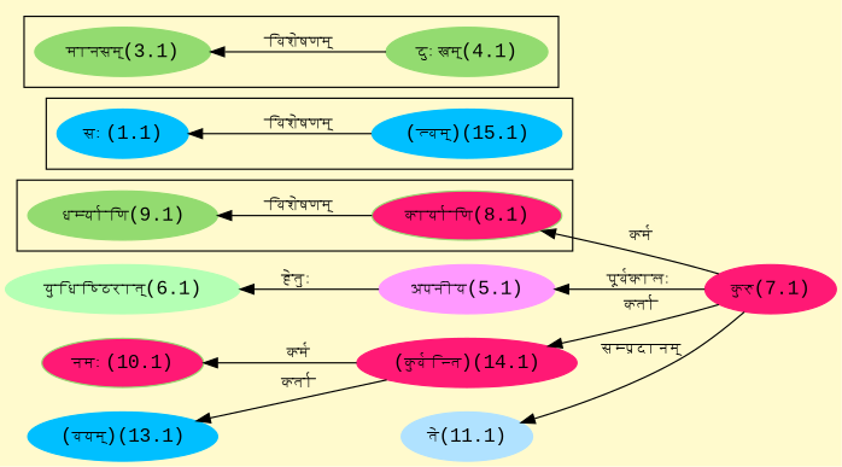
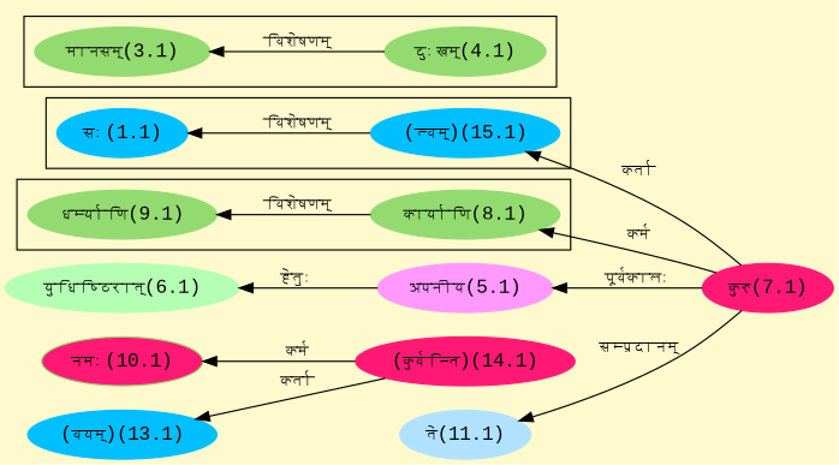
  digraph {
    bgcolor=lemonchiffon1
    compound=true
    fontname="Liberation Mono"
    rankdir=LR
    node [color="#93DB70" fontname="Liberation Mono" style=filled]
    edge [dir=back fontname="Liberation Mono"]
    n1 [color="#00BFFF" label="सः(1.1)"]
    n2 [color="#00BFFF" label="(त्वम्)(15.1)"]
    n3 [label="मानसम्(3.1)"]
    n4 [label="दुःखम्(4.1)"]
    n5 [label="धर्म्याणि(9.1)"]
-   n6 [label="कार्याणि(8.1)" fillcolor="#FF1975"]
+   n6 [label="कार्याणि(8.1)"]
    n7 [color="#FF1975" label="कुरु(7.1)"]
    n8 [color="#FF99FF" label="अपनीय(5.1)"]
    n9 [color="#B4FFB4" label="युधिष्ठिरात्(6.1)"]
    n10 [fillcolor="#FF1975" label="नमः(10.1)"]
    n11 [color="#FF1975" label="(कुर्वन्ति)(14.1)"]
    n12 [color="#B0E2FF" label="ते(11.1)"]
    n13 [color="#00BFFF" label="(वयम्)(13.1)"]
    subgraph cluster_1 {
      n1
      n2
    }
    subgraph cluster_2 {
      n3
      n4
    }
    subgraph cluster_3 {
      n5
      n6
    }
    n1 -> n2 [label="विशेषणम्"]
-   n11 -> n7 [label="कर्ता"]
+   n2 -> n7 [label="कर्ता"]
    n3 -> n4 [label="विशेषणम्"]
    n5 -> n6 [label="विशेषणम्"]
    n6 -> n7 [label="कर्म"]
    n8 -> n7 [label="पूर्वकालः"]
    n9 -> n8 [label="हेतुः"]
    n10 -> n11 [label="कर्म"]
    n12 -> n7 [label="सम्प्रदानम्"]
    n13 -> n11 [label="कर्ता"]
  }
